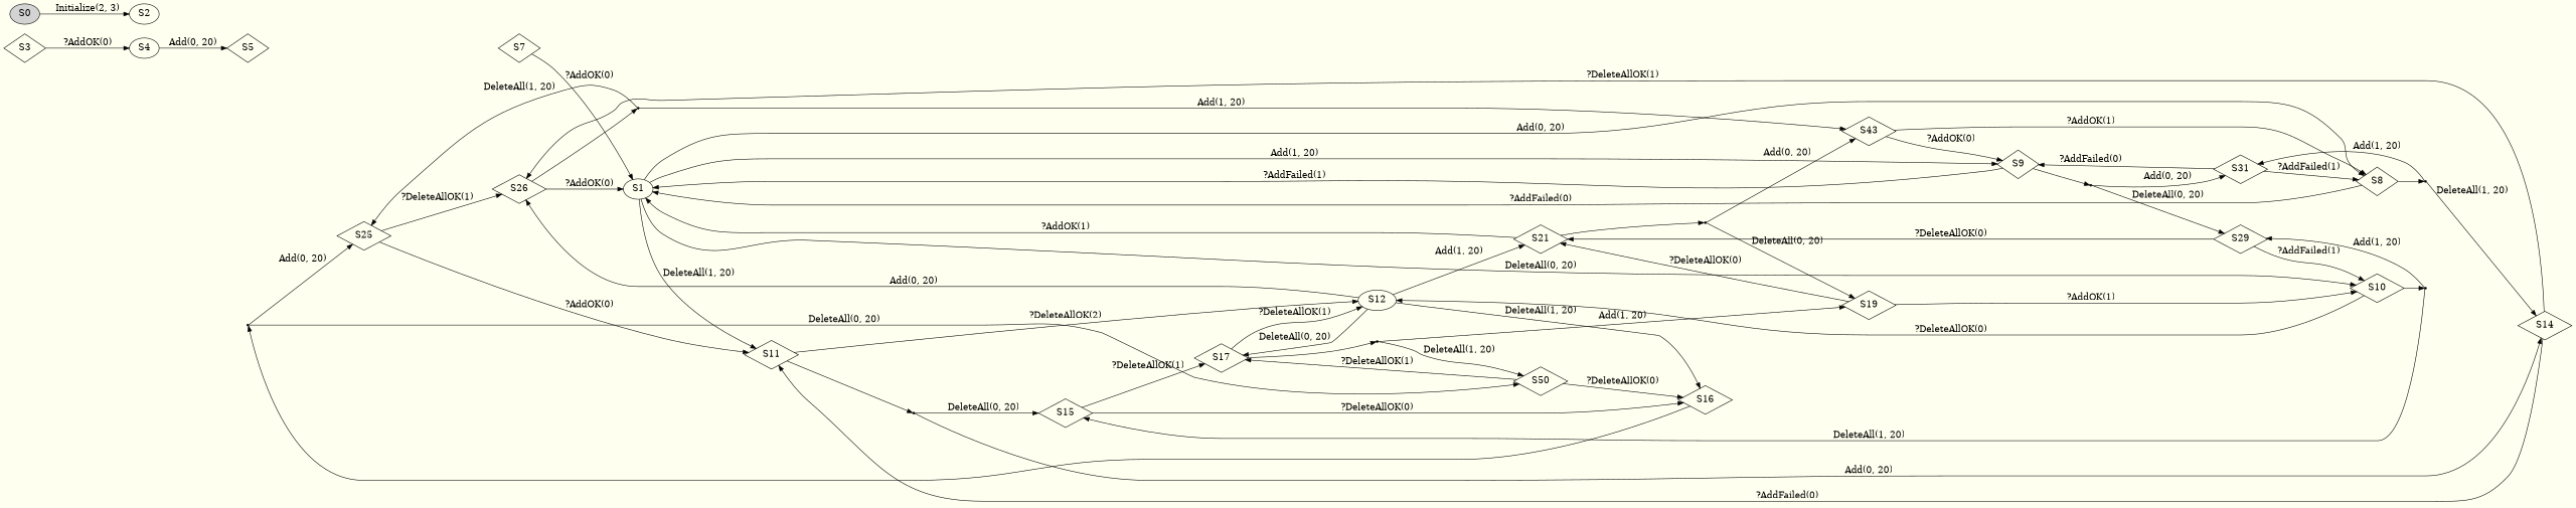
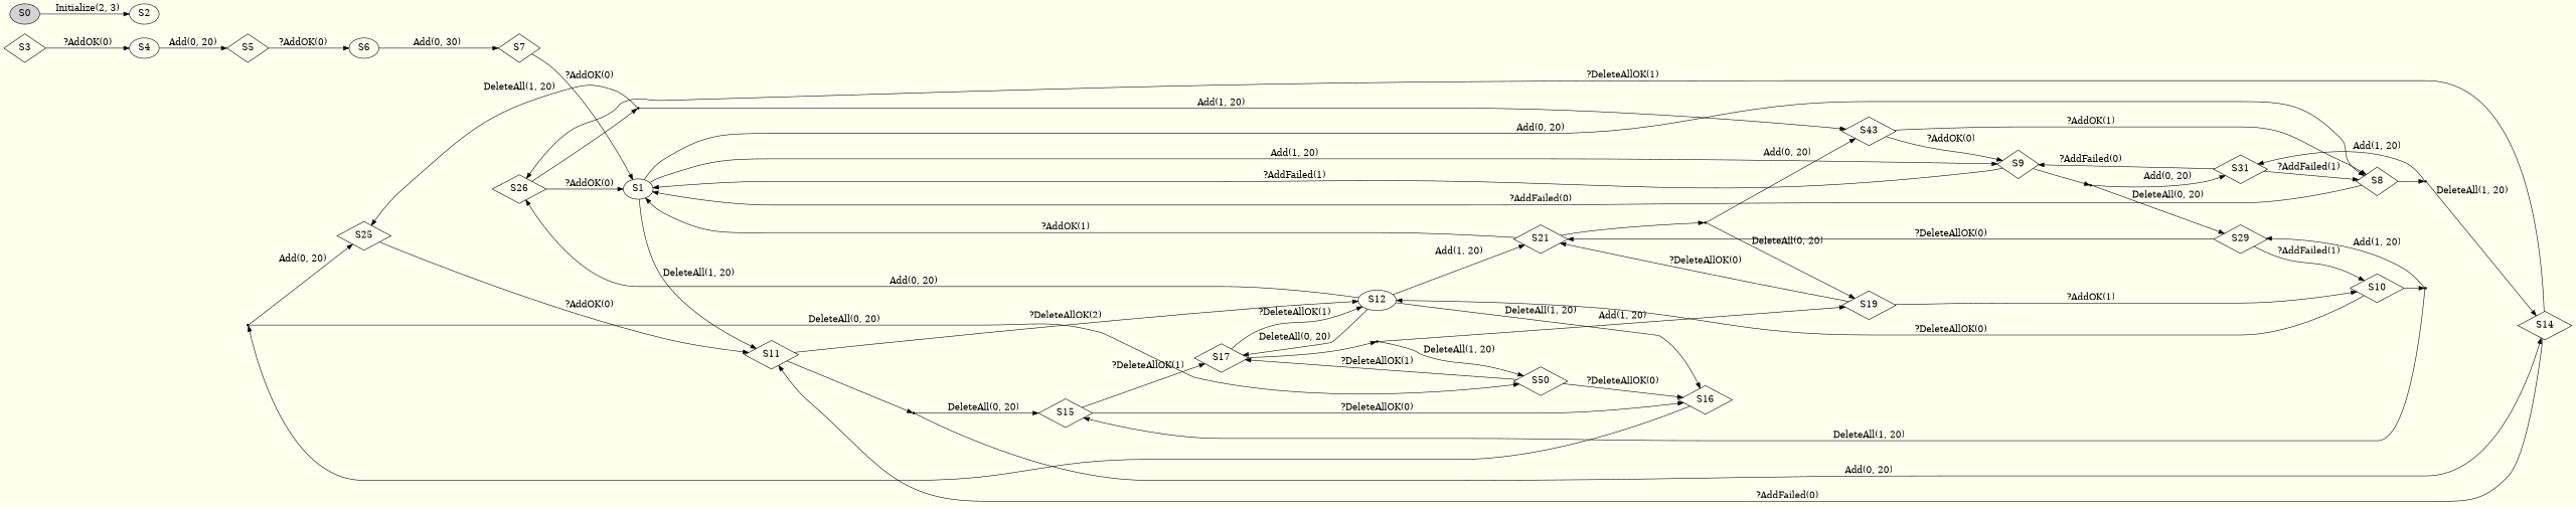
  digraph {
    bgcolor="#fffff0ff"
    color="#000000ff"
    fontcolor="#000000ff"
    fontsize=16
    rankdir=LR
    node [color="#000000ff" fontcolor="#000000ff" fontsize=16 shape=diamond]
    edge [color="#000000ff" fontcolor="#000000ff" fontsize=16]
    24 [shape=point]
    n2 [label=S25]
    n3 [label=S50]
    n4 [label=S26]
    n5 [label=S11]
    n6 [label=S17]
    n7 [label=S16]
    n8 [label=S9]
    n9 [label=S1 shape=ellipse]
    30 [shape=point]
    n11 [label=S8]
    n12 [label=S10]
    n13 [label=S31]
    n14 [label=S29]
    27 [shape=point]
    n16 [label=S43]
    n17 [label=S2 shape=ellipse]
    n18 [label=S3]
    n19 [label=S4 shape=ellipse]
    n20 [label=S5]
    n21 [fillcolor="#d3d3d3ff" label=S0 shape=ellipse style=filled]
    32 [shape=point]
    13 [shape=point]
    n24 [label=S12 shape=ellipse]
    28 [shape=point]
+   n26 [label=S6 shape=ellipse]
    n27 [label=S7]
    n28 [label=S21]
    n29 [label=S14]
    n30 [label=S15]
    n31 [label=S19]
    22 [shape=point]
    18 [shape=point]
    24 -> n2 [label="Add(0, 20)"]
    24 -> n3 [label="DeleteAll(0, 20)"]
-   n2 -> n4 [label="?DeleteAllOK(1)"]
    n2 -> n5 [label="?AddOK(0)"]
    n3 -> n6 [label="?DeleteAllOK(1)"]
    n3 -> n7 [label="?DeleteAllOK(0)"]
    n4 -> n9 [label="?AddOK(0)"]
    n4 -> 27
    n5 -> 13
    n5 -> n24 [label="?DeleteAllOK(2)"]
    n6 -> n24 [label="?DeleteAllOK(1)"]
    n6 -> 18
    n7 -> 24
    n8 -> n9 [label="?AddFailed(1)"]
    n8 -> 30
    n9 -> n5 [label="DeleteAll(1, 20)"]
    n9 -> n8 [label="Add(1, 20)"]
    n9 -> n11 [label="Add(0, 20)"]
-   n9 -> n12 [label="DeleteAll(0, 20)"]
    30 -> n13 [label="Add(0, 20)"]
    30 -> n14 [label="DeleteAll(0, 20)"]
    n11 -> n9 [label="?AddFailed(0)"]
    n11 -> 32
    n12 -> n24 [label="?DeleteAllOK(0)"]
    n12 -> 28
    n13 -> n8 [label="?AddFailed(0)"]
    n13 -> n11 [label="?AddFailed(1)"]
    n14 -> n12 [label="?AddFailed(1)"]
    n14 -> n28 [label="?DeleteAllOK(0)"]
    27 -> n2 [label="DeleteAll(1, 20)"]
    27 -> n16 [label="Add(1, 20)"]
    n16 -> n8 [label="?AddOK(0)"]
    n16 -> n11 [label="?AddOK(1)"]
    n18 -> n19 [label="?AddOK(0)"]
    n19 -> n20 [label="Add(0, 20)"]
+   n20 -> n26 [label="?AddOK(0)"]
    n21 -> n17 [label="Initialize(2, 3)"]
    32 -> n13 [label="Add(1, 20)"]
    32 -> n29 [label="DeleteAll(1, 20)"]
    13 -> n29 [label="Add(0, 20)"]
    13 -> n30 [label="DeleteAll(0, 20)"]
    n24 -> n4 [label="Add(0, 20)"]
    n24 -> n6 [label="DeleteAll(0, 20)"]
    n24 -> n7 [label="DeleteAll(1, 20)"]
    n24 -> n28 [label="Add(1, 20)"]
    28 -> n14 [label="Add(1, 20)"]
    28 -> n30 [label="DeleteAll(1, 20)"]
+   n26 -> n27 [label="Add(0, 30)"]
    n27 -> n9 [label="?AddOK(0)"]
    n28 -> n9 [label="?AddOK(1)"]
    n28 -> 22
    n29 -> n4 [label="?DeleteAllOK(1)"]
    n29 -> n5 [label="?AddFailed(0)"]
    n30 -> n6 [label="?DeleteAllOK(1)"]
    n30 -> n7 [label="?DeleteAllOK(0)"]
    n31 -> n12 [label="?AddOK(1)"]
    n31 -> n28 [label="?DeleteAllOK(0)"]
    22 -> n16 [label="Add(0, 20)"]
    22 -> n31 [label="DeleteAll(0, 20)"]
    18 -> n3 [label="DeleteAll(1, 20)"]
    18 -> n31 [label="Add(1, 20)"]
  }
